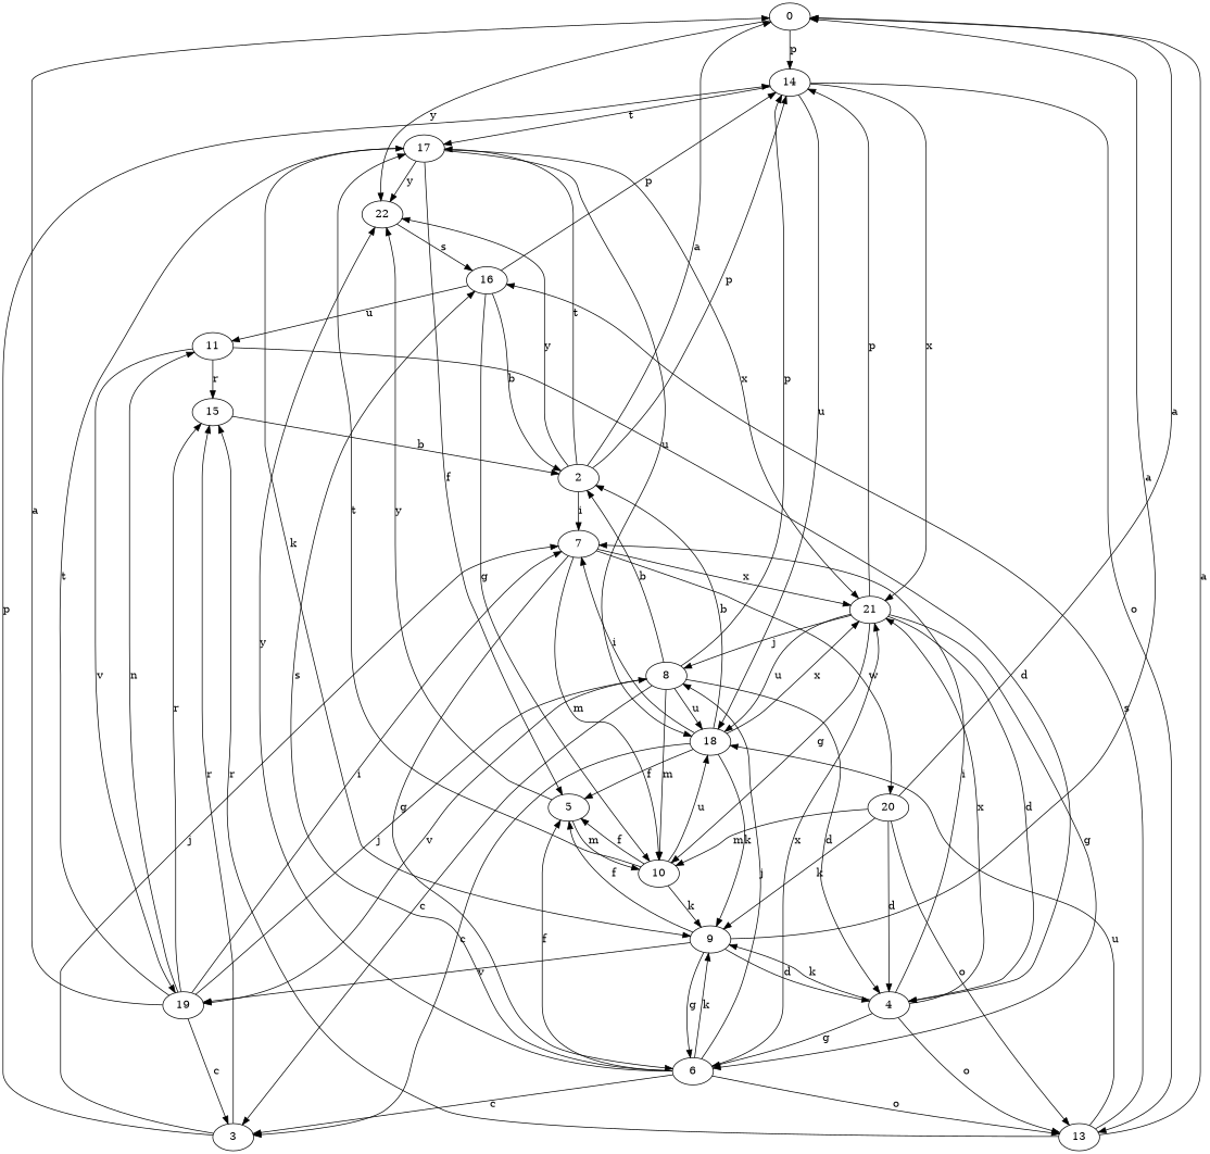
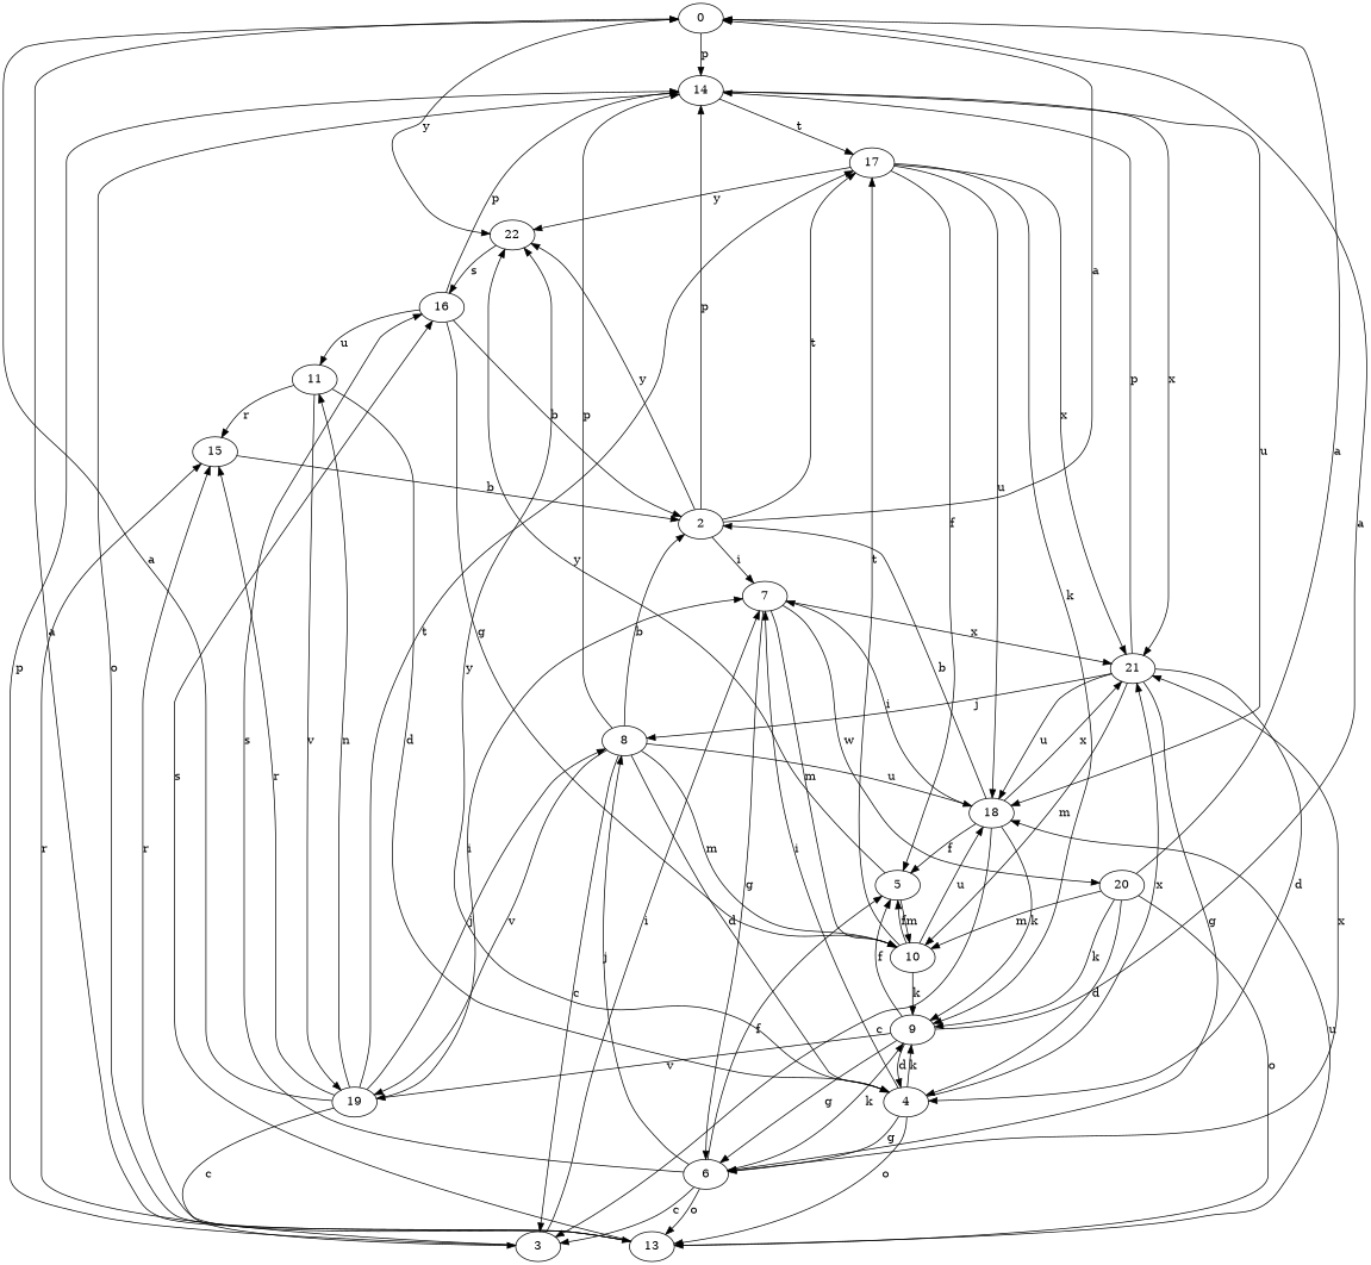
  strict digraph {
    0
    14
    22
    17
    13
    21
    18
    16
    2
    7
    6
    10
    20
    9
    5
    3
    15
    4
    8
    19
    11
    0 -> 14 [label=p]
    0 -> 22 [label=y]
    14 -> 17 [label=t]
    14 -> 13 [label=o]
    14 -> 21 [label=x]
    14 -> 18 [label=u]
    22 -> 16 [label=s]
    17 -> 22 [label=y]
    17 -> 21 [label=x]
    17 -> 18 [label=u]
    17 -> 9 [label=k]
    17 -> 5 [label=f]
    13 -> 0 [label=a]
    13 -> 18 [label=u]
    13 -> 16 [label=s]
    13 -> 15 [label=r]
    21 -> 14 [label=p]
    21 -> 18 [label=u]
    21 -> 6 [label=g]
-   21 -> 10 [label=g]
+   21 -> 10 [label=m]
    21 -> 4 [label=d]
    21 -> 8 [label=j]
    18 -> 21 [label=x]
    18 -> 2 [label=b]
    18 -> 7 [label=i]
    18 -> 9 [label=k]
    18 -> 5 [label=f]
    18 -> 3 [label=c]
    16 -> 14 [label=p]
    16 -> 2 [label=b]
    16 -> 10 [label=g]
    16 -> 11 [label=u]
    2 -> 0 [label=a]
    2 -> 14 [label=p]
    2 -> 22 [label=y]
    2 -> 17 [label=t]
    2 -> 7 [label=i]
    7 -> 21 [label=x]
    7 -> 6 [label=g]
    7 -> 10 [label=m]
    7 -> 20 [label=w]
    6 -> 13 [label=o]
    6 -> 21 [label=x]
    6 -> 16 [label=s]
    6 -> 9 [label=k]
    6 -> 5 [label=f]
    6 -> 3 [label=c]
    6 -> 8 [label=j]
    10 -> 17 [label=t]
    10 -> 18 [label=u]
    10 -> 9 [label=k]
    10 -> 5 [label=f]
    20 -> 0 [label=a]
    20 -> 13 [label=o]
    20 -> 10 [label=m]
    20 -> 9 [label=k]
    20 -> 4 [label=d]
    9 -> 0 [label=a]
    9 -> 6 [label=g]
    9 -> 5 [label=f]
    9 -> 4 [label=d]
    9 -> 19 [label=v]
    5 -> 22 [label=y]
    5 -> 10 [label=m]
    3 -> 14 [label=p]
-   3 -> 7 [label=j]
+   3 -> 7 [label=i]
    3 -> 15 [label=r]
    15 -> 2 [label=b]
-   6 -> 22 [label=y]
+   4 -> 22 [label=y]
    4 -> 13 [label=o]
    4 -> 21 [label=x]
    4 -> 7 [label=i]
    4 -> 6 [label=g]
    4 -> 9 [label=k]
    8 -> 14 [label=p]
    8 -> 18 [label=u]
    8 -> 2 [label=b]
    8 -> 10 [label=m]
    8 -> 3 [label=c]
    8 -> 4 [label=d]
    8 -> 19 [label=v]
    19 -> 0 [label=a]
    19 -> 17 [label=t]
    19 -> 7 [label=i]
    19 -> 3 [label=c]
    19 -> 15 [label=r]
    19 -> 8 [label=j]
    19 -> 11 [label=n]
    11 -> 15 [label=r]
    11 -> 4 [label=d]
    11 -> 19 [label=v]
  }
